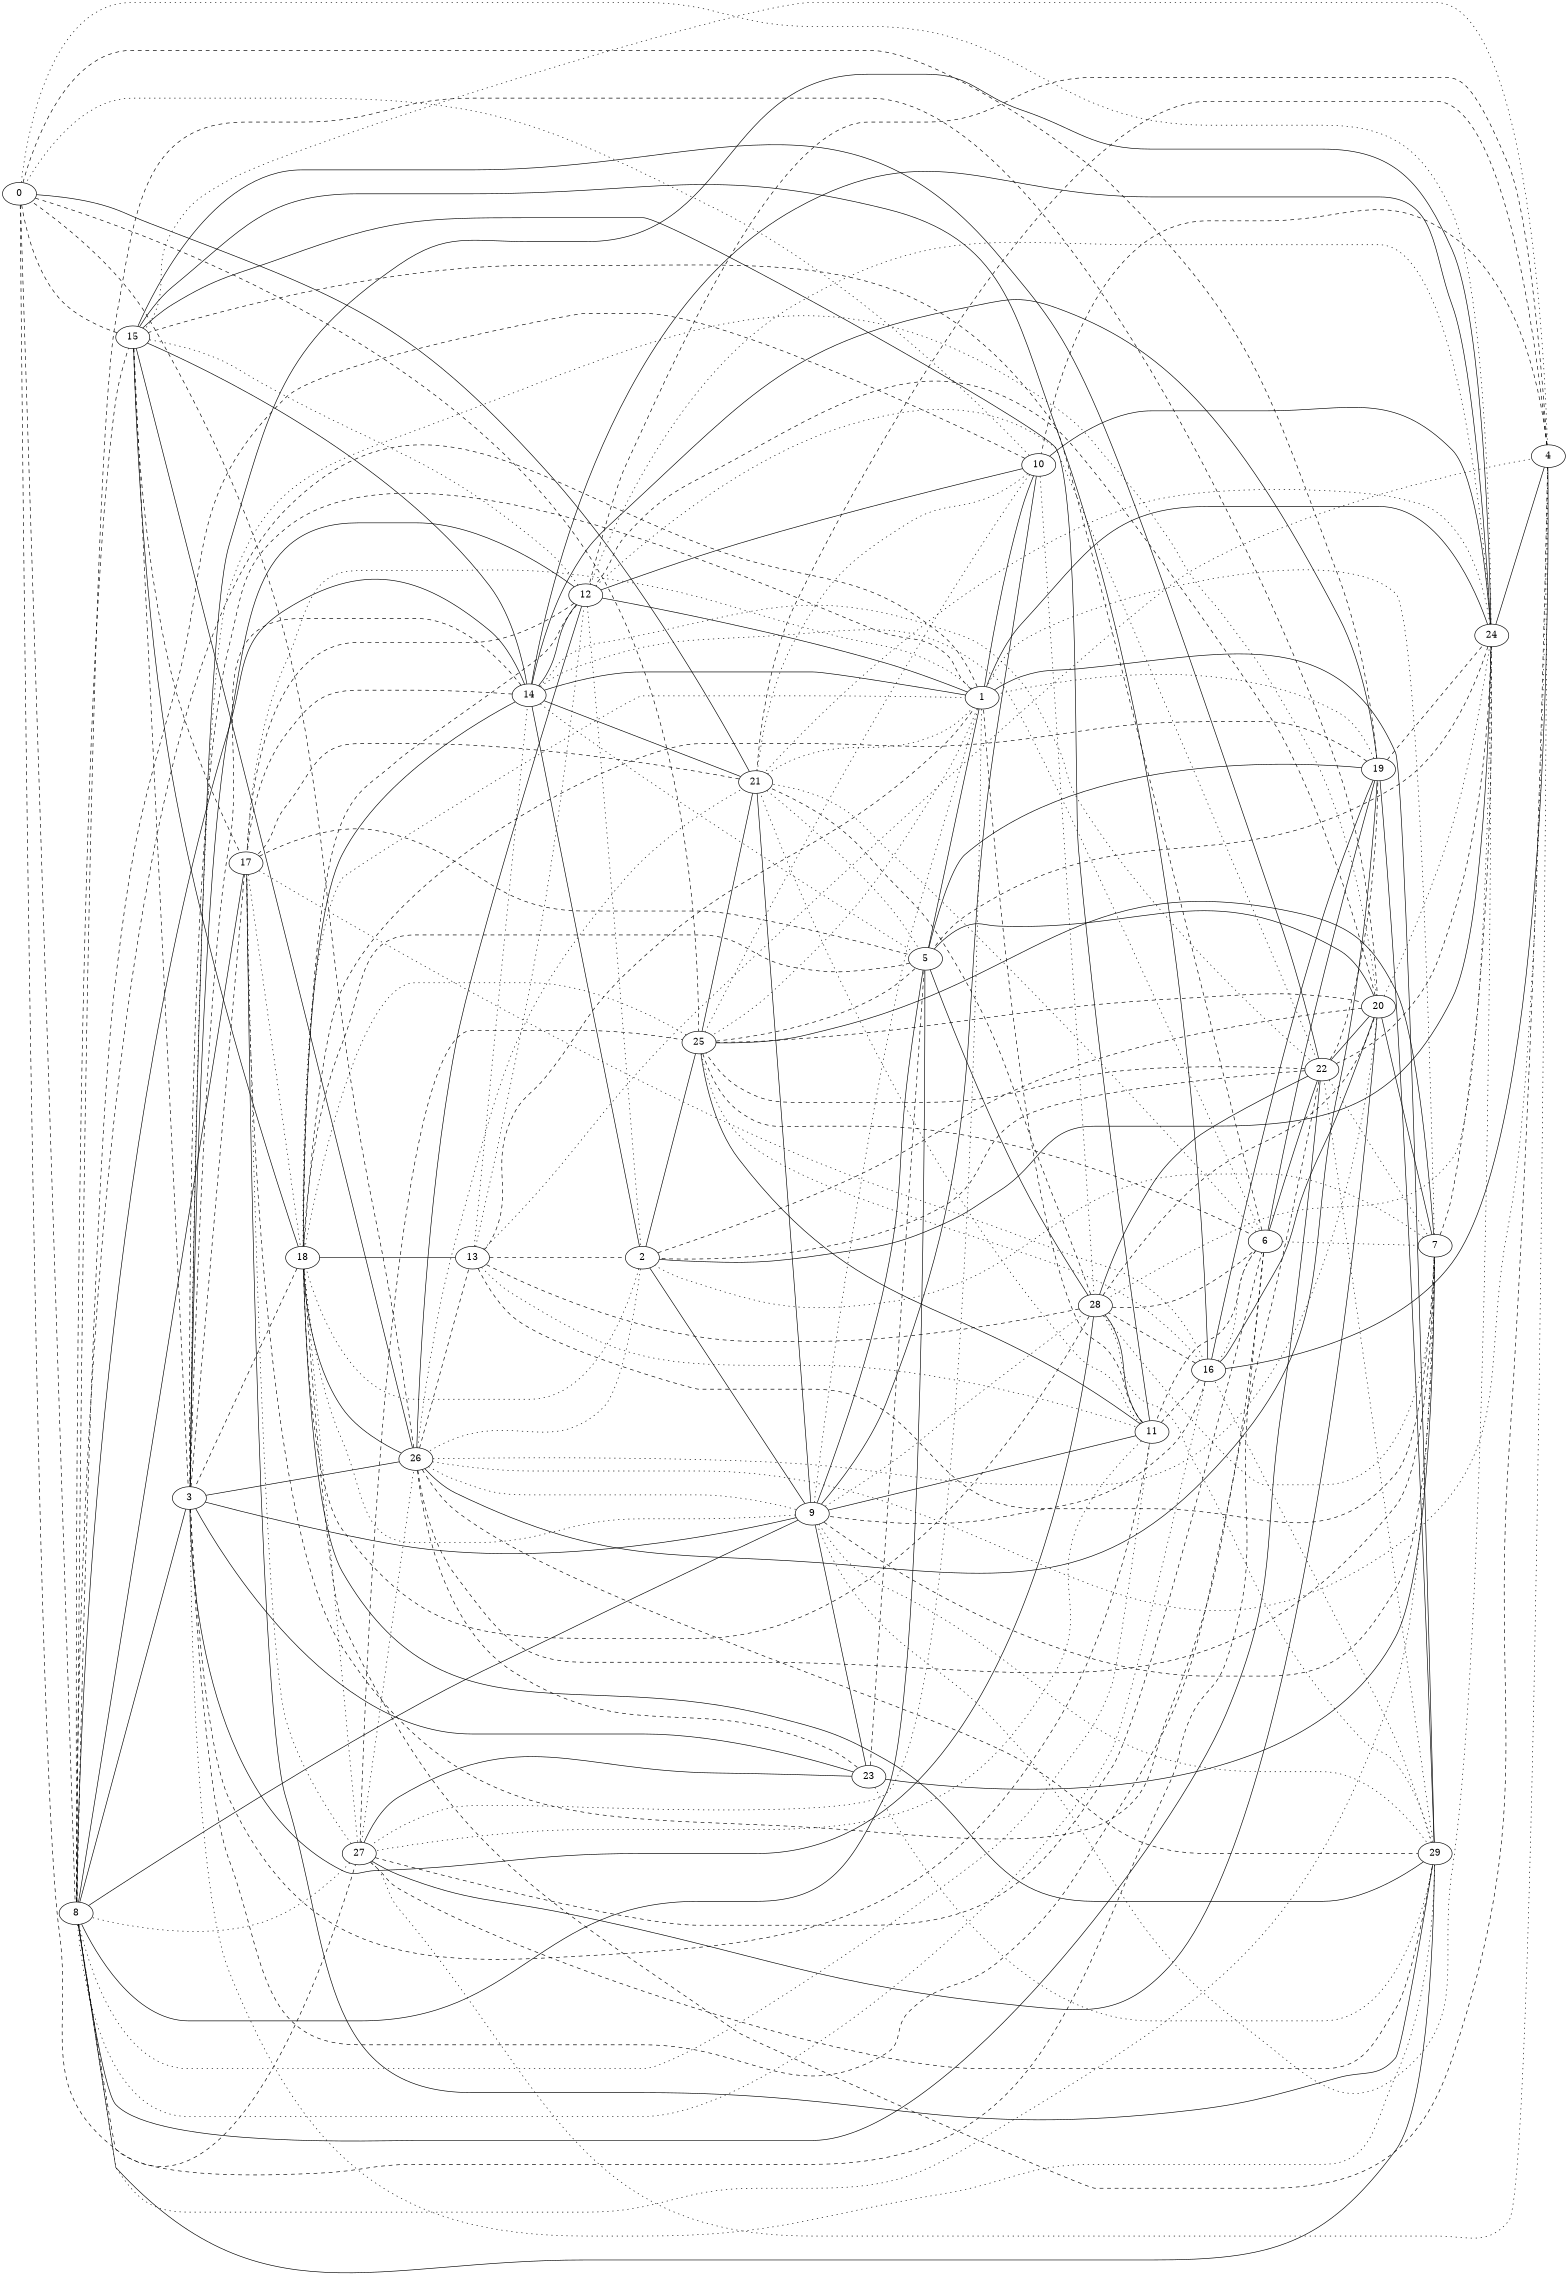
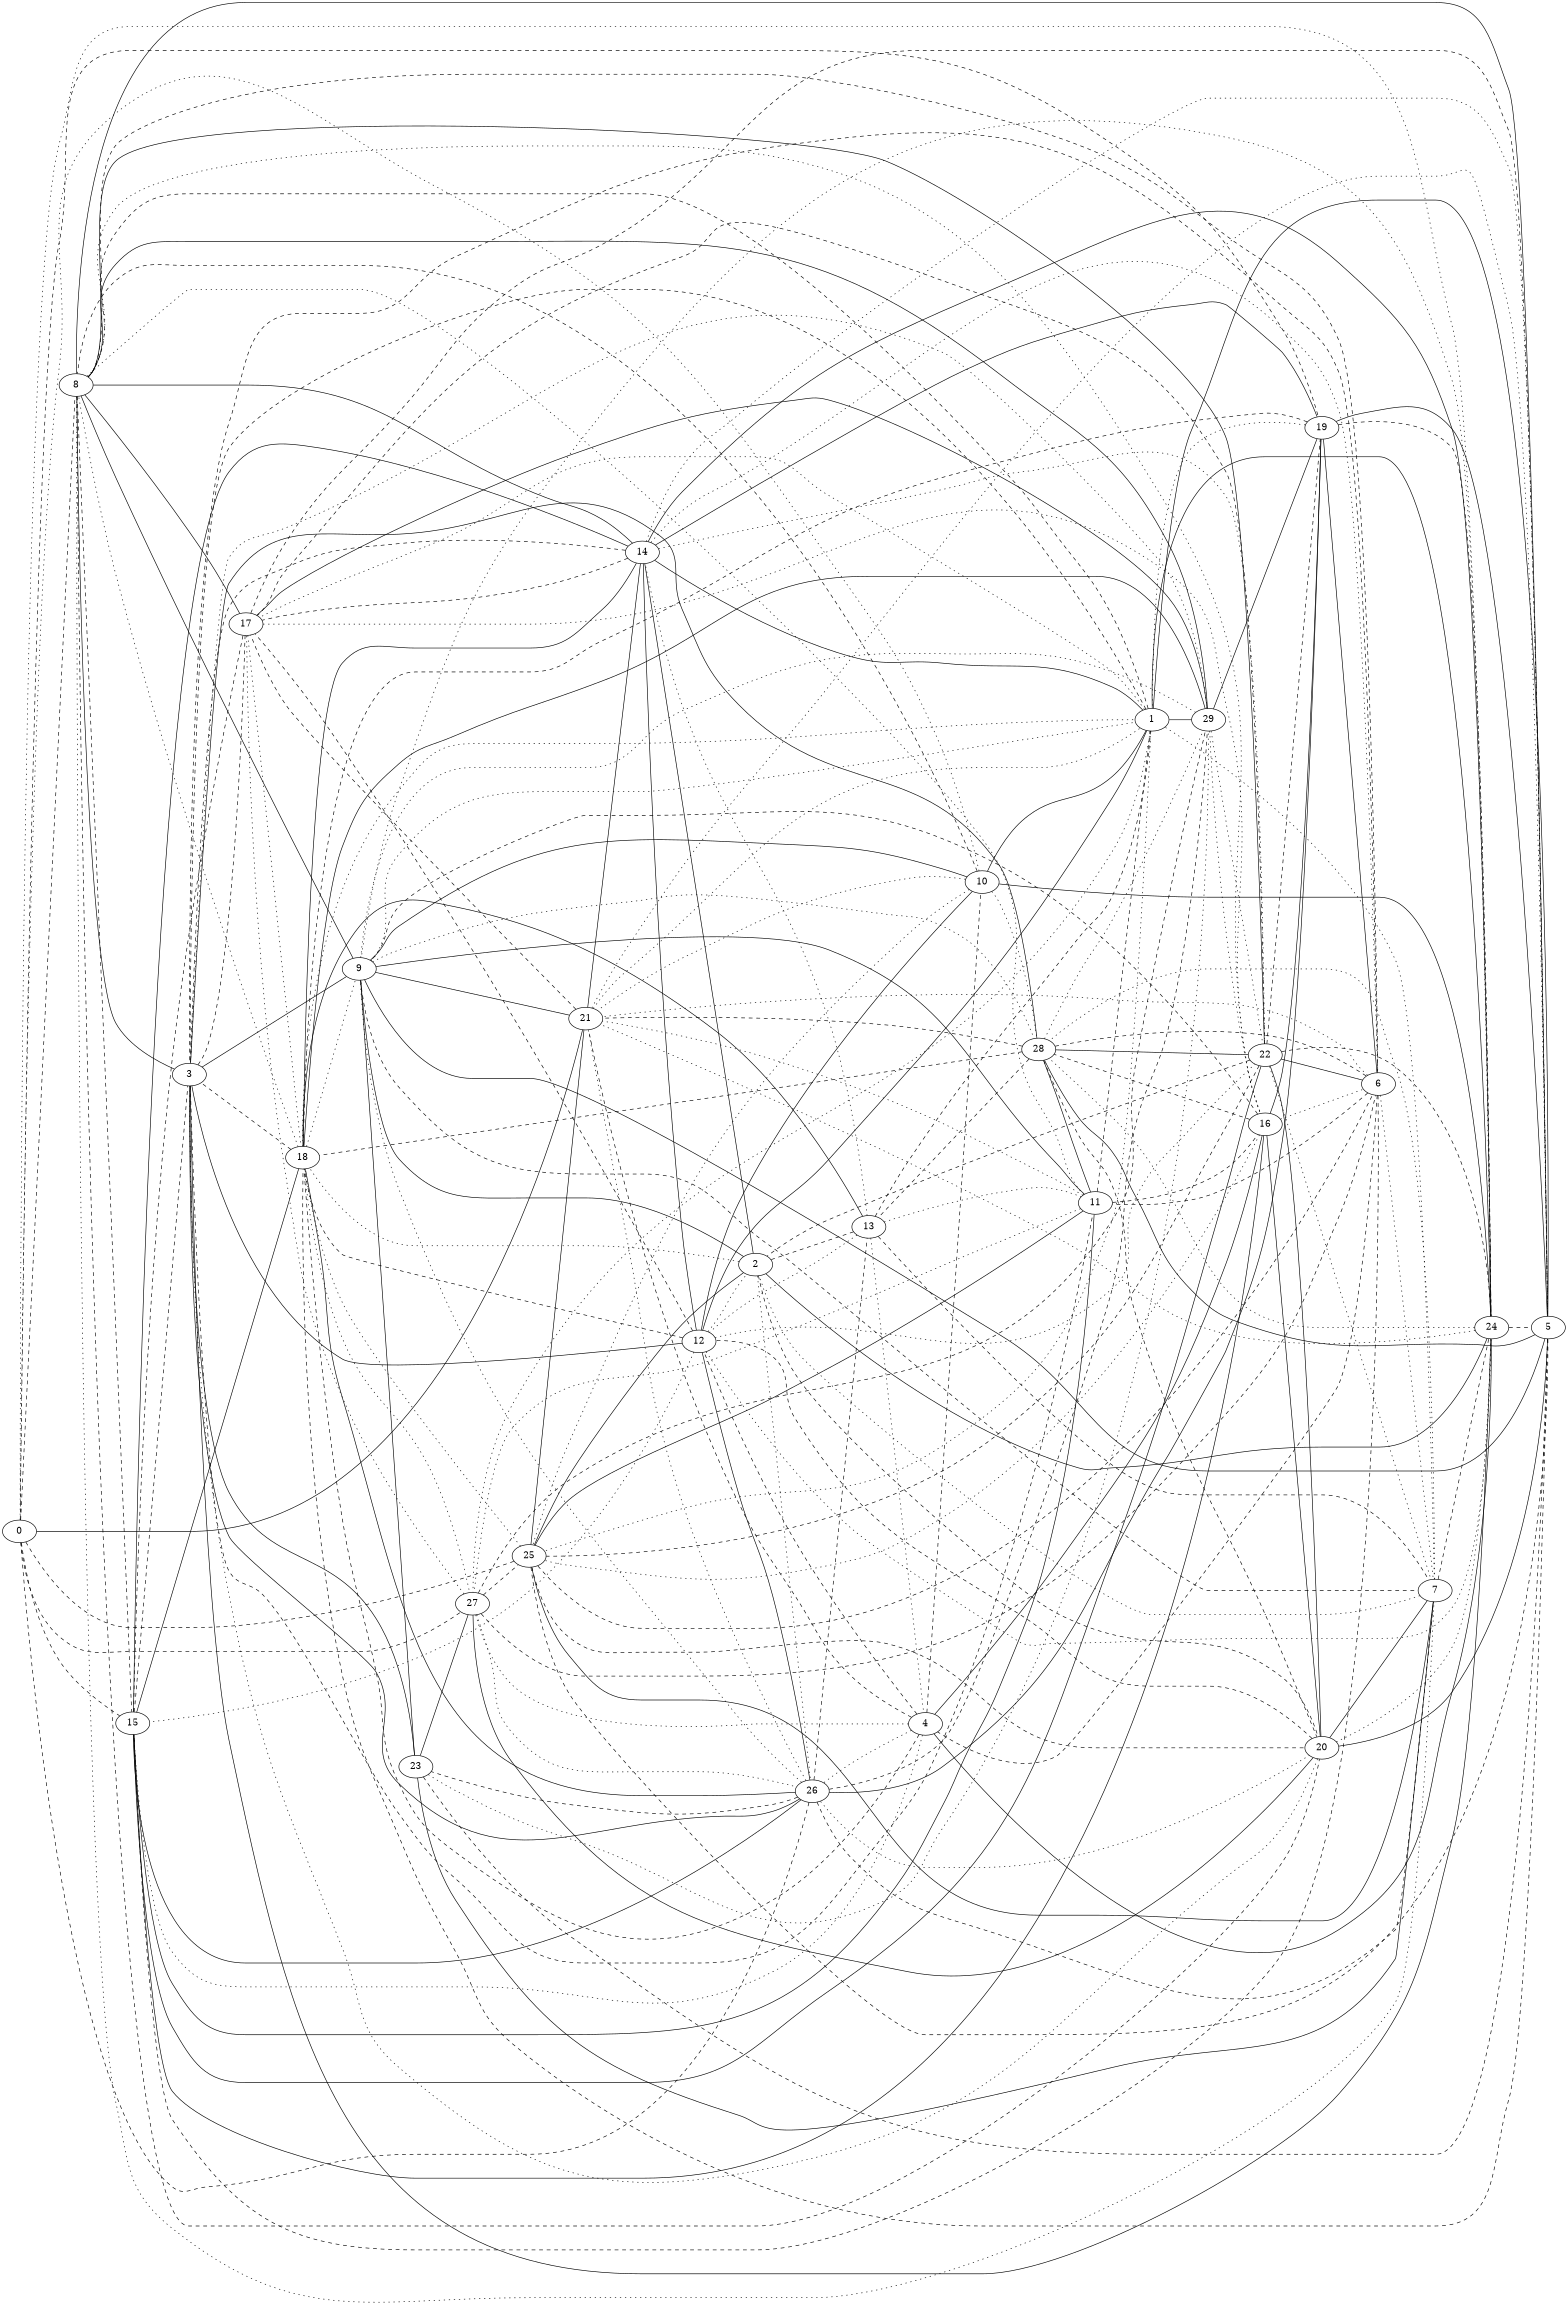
  strict graph {
    fontname="DejaVu Serif"
    rankdir=LR
    node [fontname="DejaVu Serif"]
    edge [fontname="DejaVu Serif" style=solid]
    0
    8
    15
    19
    21
    24
    25
    27
    3
    14
    29
    20
    16
    5
    6
    7
    22
    17
    18
    11
    1
    26
    9
    10
    2
    4
    28
    12
    23
    13
    0 -- 8 [style=dashed]
    0 -- 15 [style=dashed]
    0 -- 19 [style=dashed]
    0 -- 21
    0 -- 24 [style=dotted]
    0 -- 25 [style=dashed]
    0 -- 27 [style=dashed]
    8 -- 15 [style=dashed]
    8 -- 3
    8 -- 14
    8 -- 29
    8 -- 20 [style=dashed]
    8 -- 16 [style=dotted]
    8 -- 5
    8 -- 6 [style=dashed]
    8 -- 7 [style=dotted]
    8 -- 22
    15 -- 3 [style=dashed]
    15 -- 17 [style=dashed]
    15 -- 18
    15 -- 11
    19 -- 24 [style=dashed]
    19 -- 14
    19 -- 29
    19 -- 5
    19 -- 6
    19 -- 18 [style=dashed]
    19 -- 1 [style=dotted]
    19 -- 26
    21 -- 14
    21 -- 5 [style=dotted]
    21 -- 17 [style=dashed]
    21 -- 1 [style=dotted]
    21 -- 9
    24 -- 21 [style=dotted]
    24 -- 3
    24 -- 14
    24 -- 5 [style=dashed]
    24 -- 1
    24 -- 9 [style=dotted]
    24 -- 10
    24 -- 2
    24 -- 4
    24 -- 28 [style=dotted]
    25 -- 21
    25 -- 20 [style=dashed]
    25 -- 5 [style=dashed]
    25 -- 6 [style=dashed]
    25 -- 18 [style=dotted]
-   27 -- 8 [style=dotted]
+   18 -- 8 [style=dotted]
    27 -- 25 [style=dashed]
    27 -- 29 [style=dashed]
    27 -- 6 [style=dashed]
    27 -- 17 [style=dotted]
    27 -- 26 [style=dotted]
    3 -- 17 [style=dashed]
    3 -- 11 [style=dashed]
    3 -- 12
    14 -- 15
    14 -- 3 [style=dashed]
    14 -- 5 [style=dotted]
    14 -- 6 [style=dotted]
    14 -- 22 [style=dotted]
    14 -- 17 [style=dashed]
    14 -- 12
    29 -- 3 [style=dotted]
    29 -- 16 [style=dotted]
    29 -- 22 [style=dotted]
    20 -- 24 [style=dotted]
    20 -- 27
    20 -- 3 [style=dotted]
    20 -- 5
    20 -- 7
    20 -- 12 [style=dashed]
    16 -- 15
    16 -- 19
    16 -- 25 [style=dotted]
    16 -- 20
    16 -- 6 [style=dotted]
    16 -- 9 [style=dashed]
    16 -- 28 [style=dashed]
    5 -- 18 [style=dashed]
    5 -- 1
    6 -- 15 [style=dashed]
    6 -- 21 [style=dotted]
    6 -- 3 [style=dashed]
    6 -- 7 [style=dotted]
    6 -- 22
    6 -- 11 [style=dashed]
+   6 -- 4 [style=dashed]
    7 -- 24 [style=dashed]
    7 -- 25
    7 -- 1 [style=dotted]
    7 -- 2 [style=dotted]
    7 -- 28 [style=dotted]
    7 -- 23
    22 -- 15
    22 -- 19 [style=dashed]
    22 -- 24 [style=dashed]
    22 -- 25 [style=dashed]
    22 -- 20
    22 -- 7 [style=dotted]
    22 -- 17 [style=dashed]
    22 -- 2 [style=dashed]
    17 -- 8
    17 -- 29
    17 -- 16 [style=dotted]
    17 -- 5 [style=dashed]
    17 -- 18 [style=dotted]
    18 -- 27 [style=dotted]
    18 -- 3 [style=dashed]
    18 -- 14
    18 -- 29
    18 -- 1 [style=dotted]
    18 -- 26
    18 -- 9 [style=dotted]
    11 -- 8 [style=dotted]
    11 -- 21 [style=dotted]
    11 -- 25
    11 -- 27 [style=dotted]
    11 -- 16 [style=dashed]
    11 -- 1 [style=dashed]
    1 -- 8 [style=dashed]
    1 -- 25 [style=dotted]
    1 -- 27 [style=dotted]
    1 -- 3 [style=dashed]
    1 -- 14
    1 -- 29
    1 -- 17 [style=dotted]
    1 -- 10
    26 -- 0 [style=dashed]
    26 -- 15
    26 -- 21 [style=dotted]
    26 -- 3
    26 -- 29 [style=dashed]
    26 -- 20 [style=dotted]
    26 -- 7 [style=dashed]
    26 -- 9 [style=dotted]
    26 -- 23 [style=dashed]
    26 -- 13 [style=dashed]
    9 -- 8
    9 -- 3
    9 -- 29 [style=dotted]
    9 -- 5
    9 -- 7 [style=dashed]
    9 -- 11
    9 -- 1 [style=dotted]
    9 -- 2
    9 -- 28 [style=dotted]
    9 -- 23
    10 -- 0 [style=dotted]
    10 -- 8 [style=dashed]
    10 -- 21 [style=dotted]
    10 -- 25 [style=dotted]
    10 -- 9
    10 -- 28 [style=dotted]
    2 -- 25
    2 -- 14
    2 -- 20 [style=dashed]
    2 -- 18 [style=dotted]
    2 -- 26 [style=dotted]
    4 -- 15 [style=dotted]
    4 -- 21 [style=dashed]
    4 -- 27 [style=dotted]
    4 -- 16
    4 -- 18 [style=dashed]
    4 -- 26 [style=dotted]
    4 -- 10 [style=dashed]
    4 -- 12 [style=dashed]
    28 -- 21 [style=dashed]
    28 -- 3
    28 -- 29 [style=dotted]
    28 -- 20 [style=dashed]
    28 -- 5
    28 -- 6 [style=dashed]
    28 -- 22
    28 -- 18 [style=dashed]
    28 -- 11
    28 -- 13 [style=dashed]
    12 -- 15 [style=dotted]
    12 -- 24 [style=dotted]
    12 -- 22 [style=dotted]
    12 -- 17 [style=dashed]
    12 -- 18 [style=dashed]
    12 -- 1
    12 -- 26
    12 -- 10
    12 -- 2 [style=dotted]
    23 -- 27
    23 -- 3
    23 -- 29 [style=dotted]
    23 -- 5 [style=dashed]
    13 -- 14 [style=dotted]
    13 -- 7 [style=dashed]
    13 -- 18
    13 -- 11 [style=dotted]
    13 -- 1 [style=dashed]
    13 -- 2 [style=dashed]
    13 -- 4 [style=dotted]
    13 -- 12 [style=dotted]
  }
